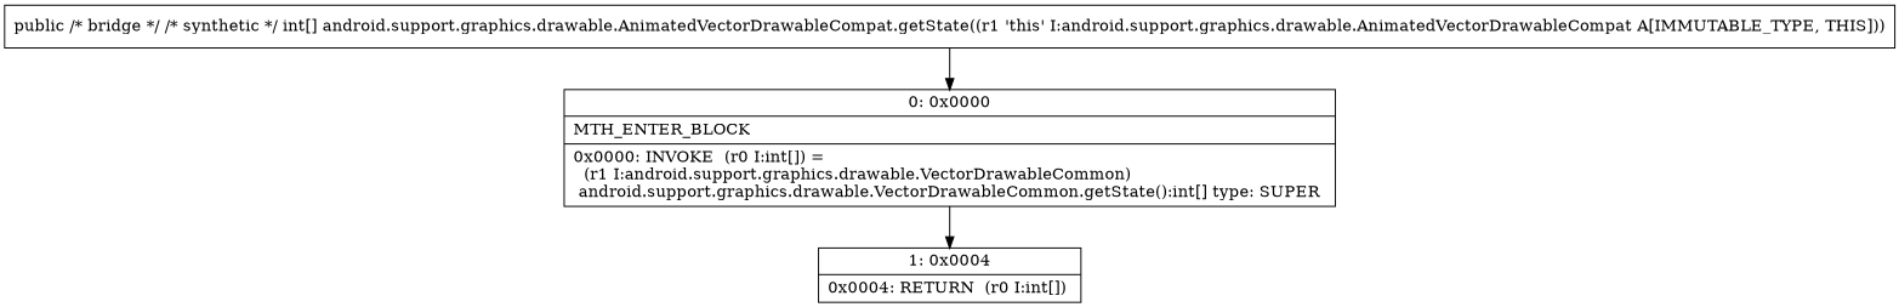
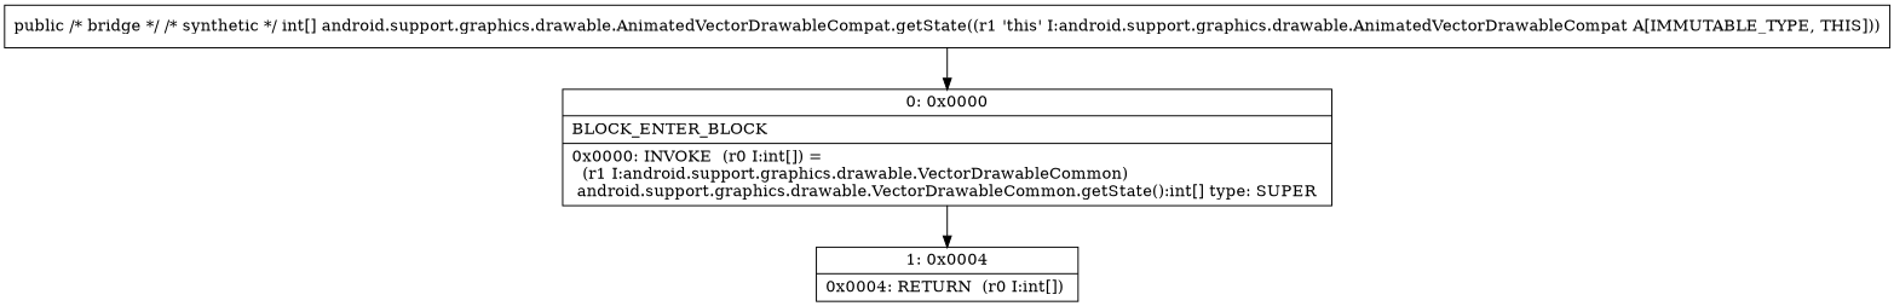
  digraph {
    node [shape=record]
-   n1 [label="{0\:\ 0x0000|MTH_ENTER_BLOCK\l|0x0000: INVOKE  (r0 I:int[]) = \l  (r1 I:android.support.graphics.drawable.VectorDrawableCommon)\l android.support.graphics.drawable.VectorDrawableCommon.getState():int[] type: SUPER \l}"]
+   n1 [label="{0\:\ 0x0000|BLOCK_ENTER_BLOCK\l|0x0000: INVOKE  (r0 I:int[]) = \l  (r1 I:android.support.graphics.drawable.VectorDrawableCommon)\l android.support.graphics.drawable.VectorDrawableCommon.getState():int[] type: SUPER \l}"]
    n2 [label="{1\:\ 0x0004|0x0004: RETURN  (r0 I:int[]) \l}"]
    n3 [label="{public \/* bridge *\/ \/* synthetic *\/ int[] android.support.graphics.drawable.AnimatedVectorDrawableCompat.getState((r1 'this' I:android.support.graphics.drawable.AnimatedVectorDrawableCompat A[IMMUTABLE_TYPE, THIS])) }"]
    n1 -> n2
    n3 -> n1
  }
